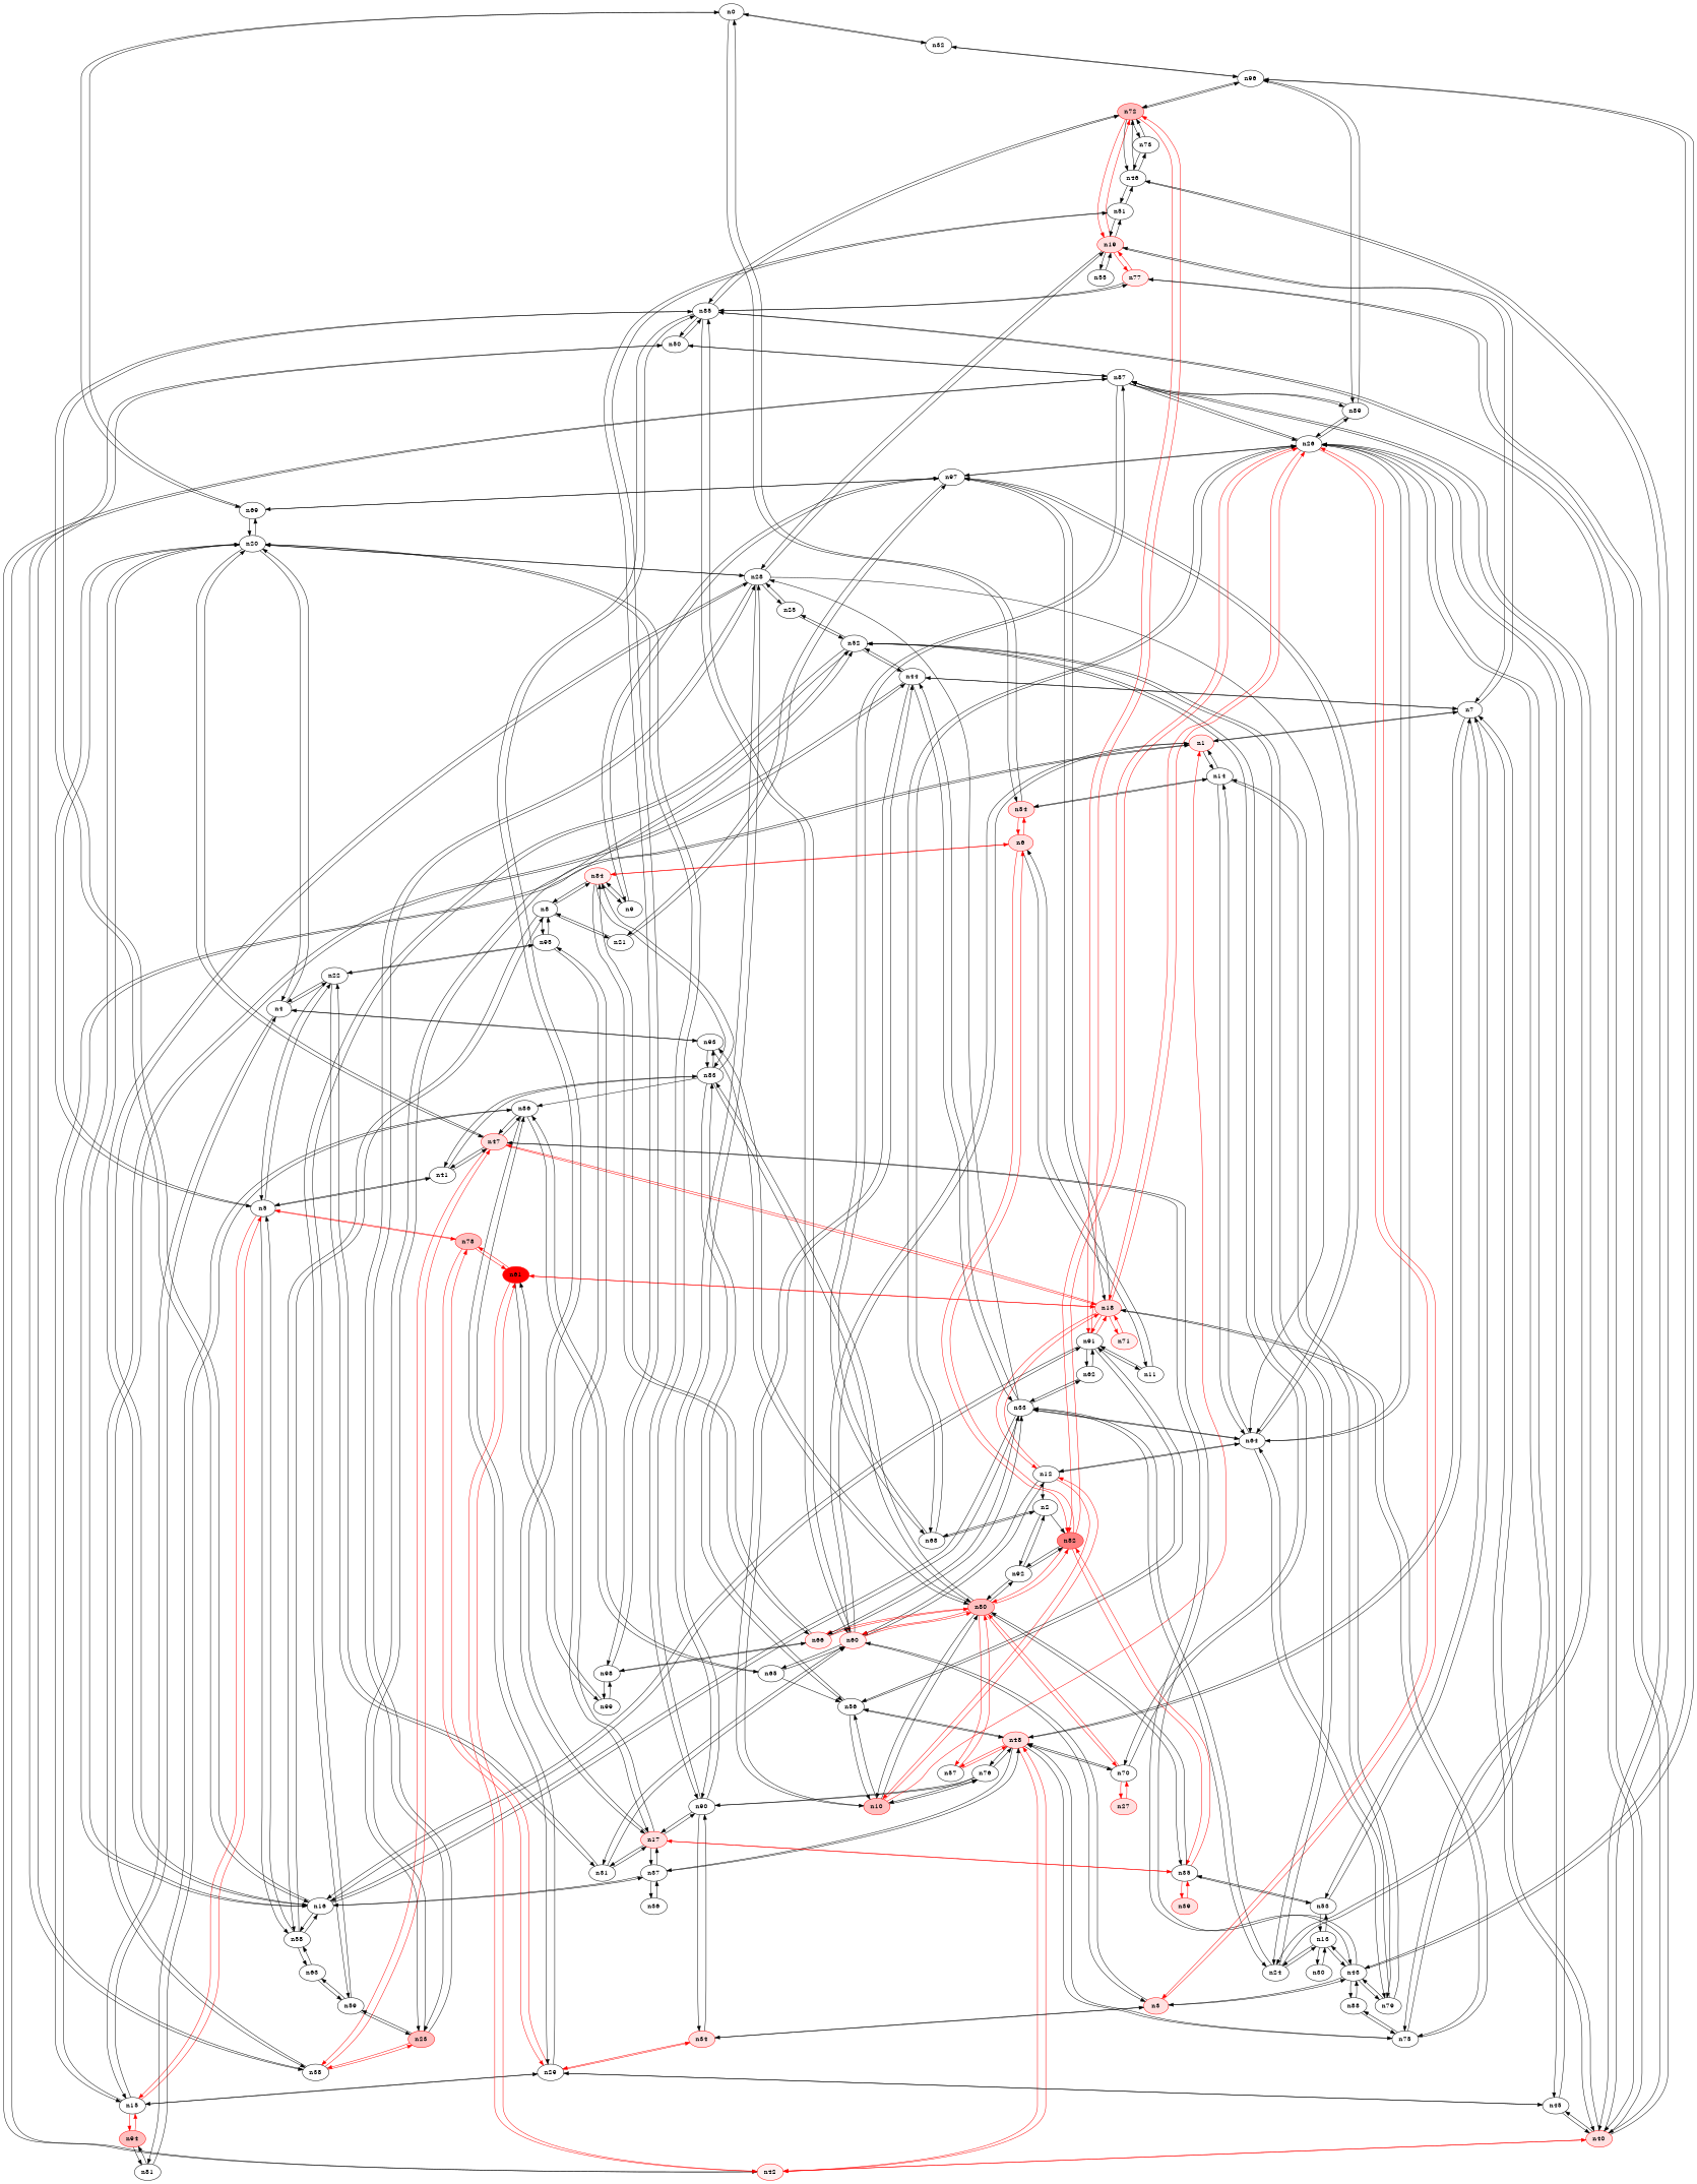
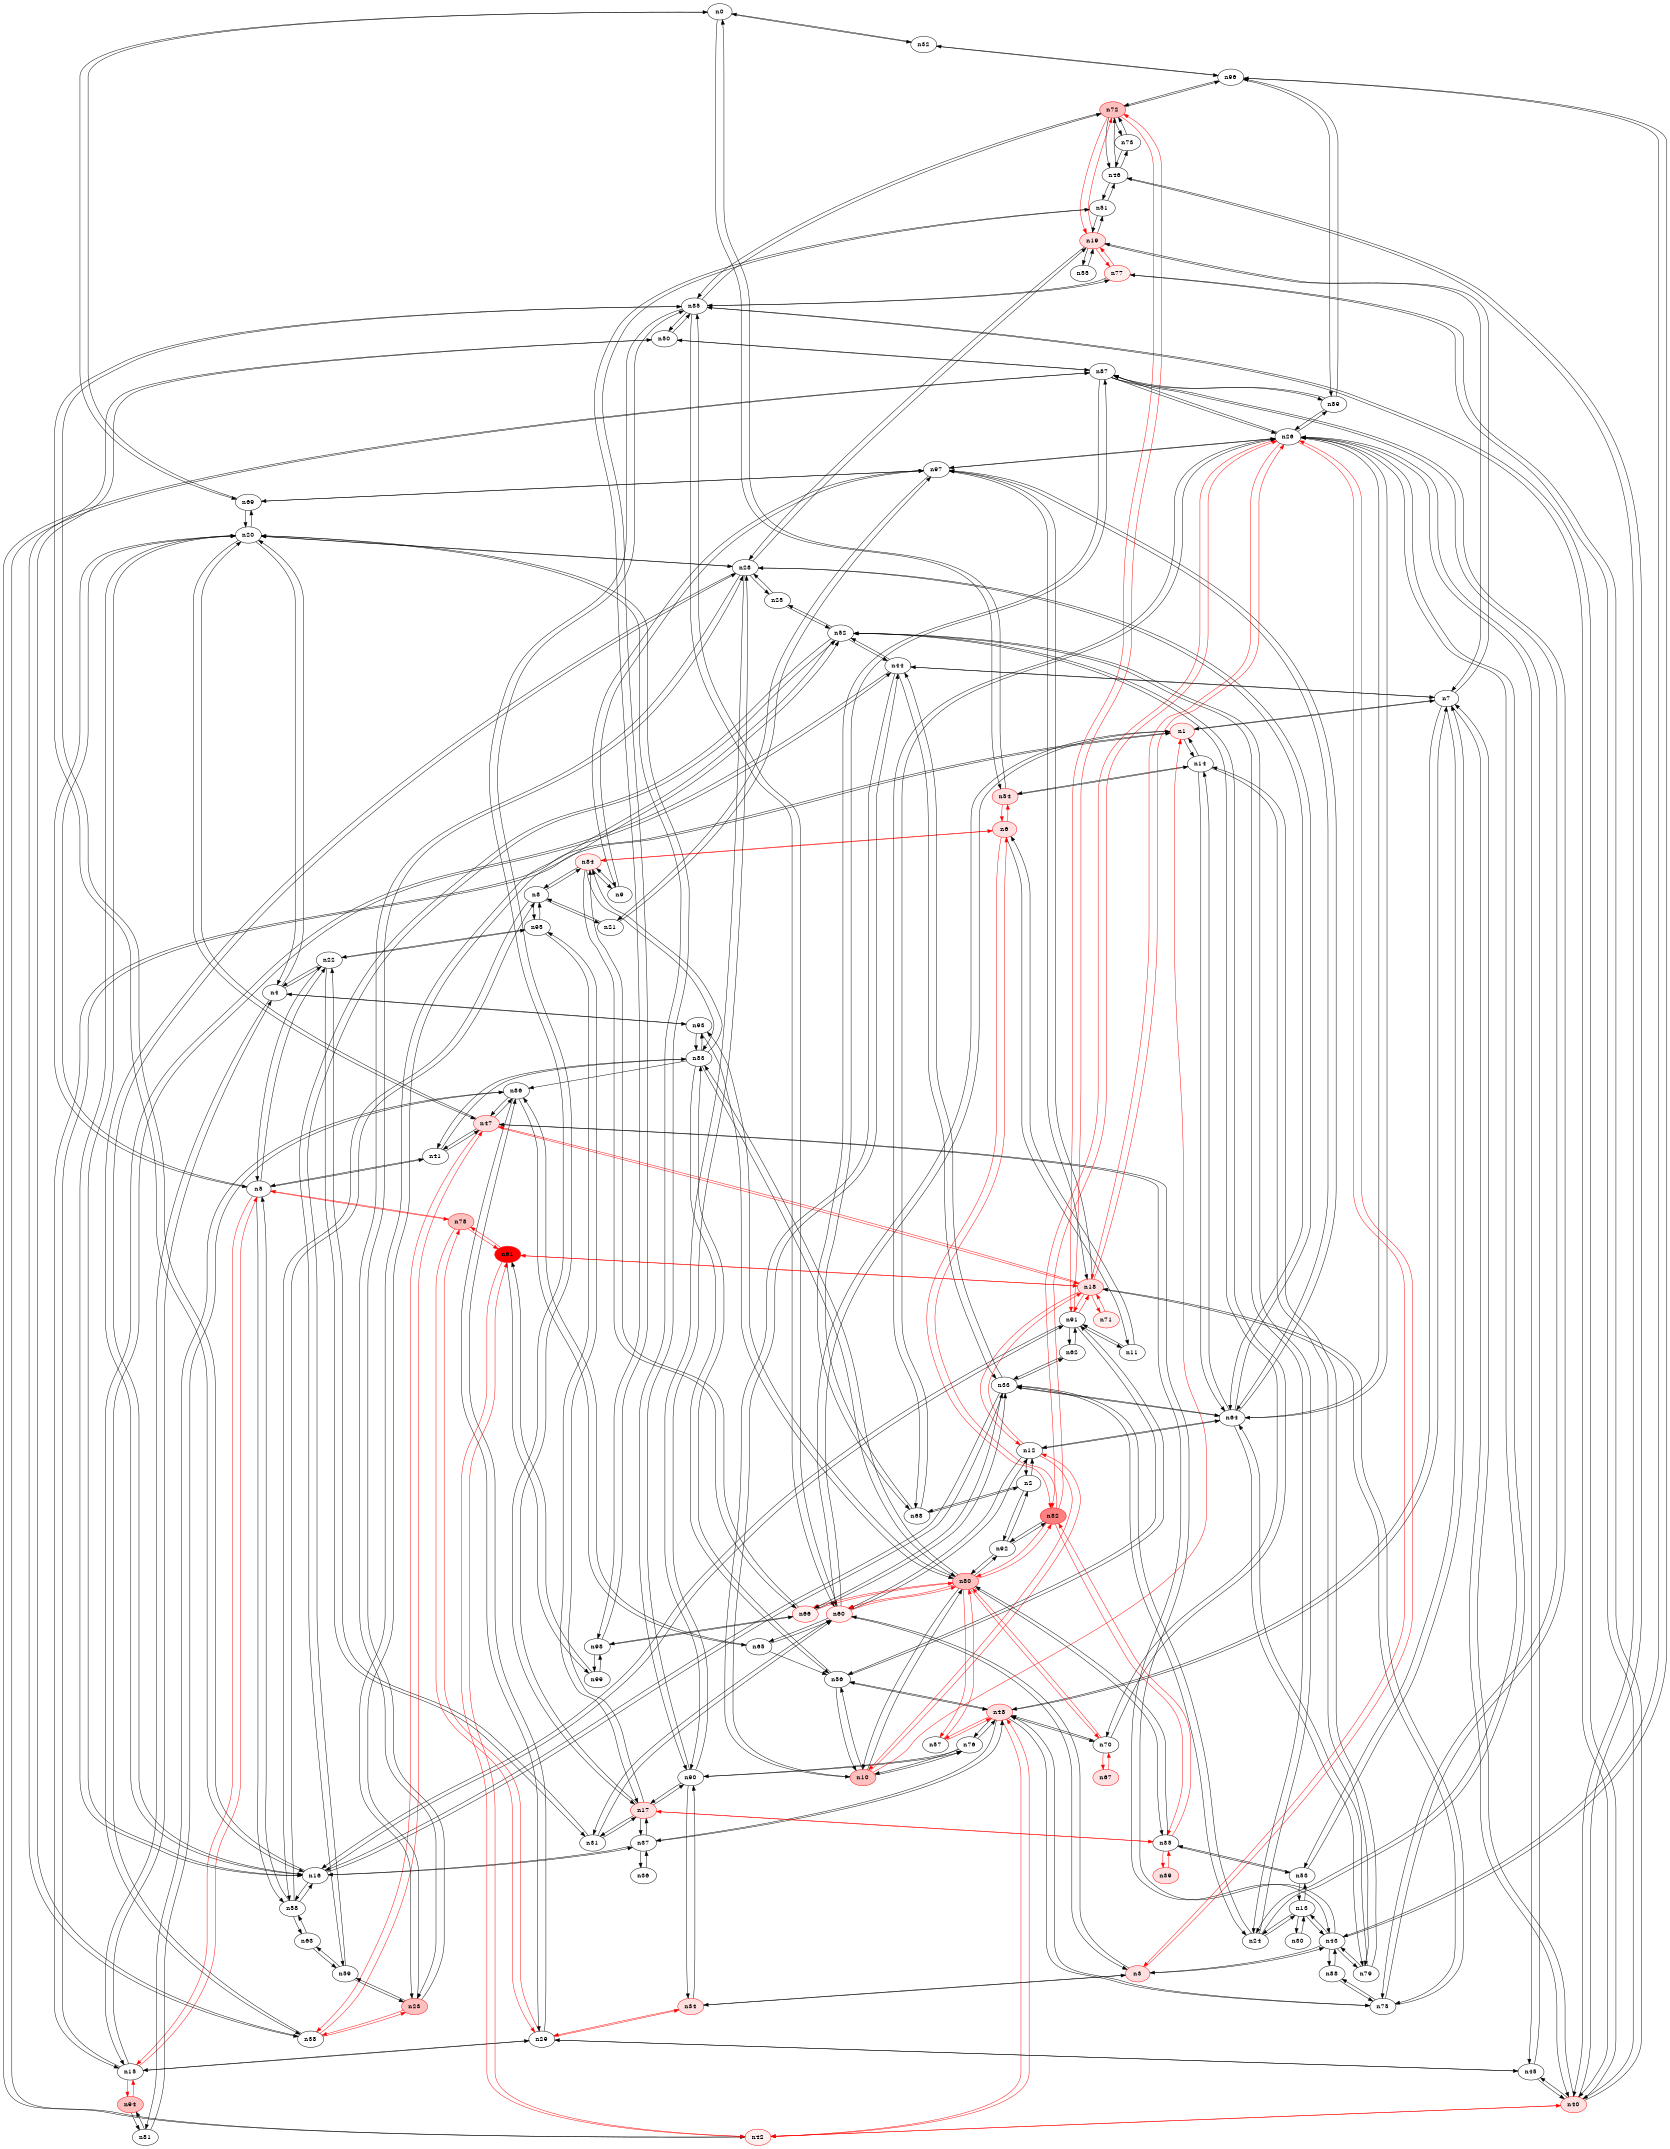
  strict digraph {
    node [type=switch]
    edge [dst_port=0 src_port=0]
    n0
    n32
    n54 [color="#FF0000" fillcolor="#FFE0E0" style=filled type=host]
    n69
    n96
    n14
    n6 [color="#FF0000" fillcolor="#FFE0E0" style=filled]
    n20
    n97
    n43
    n89
    n72 [color="#FF0000" fillcolor="#FFC0C0" style=filled]
    n1 [color="#FF0000" fillcolor="#FFF0F0" style=filled type=host]
    n64
    n79
    n82 [color="#FF0000" fillcolor="#FF8080" style=filled]
    n11
    n84 [color="#FF0000" fillcolor="#FFF0F0" style=filled type=host]
    n4
    n5
    n90
    n47 [color="#FF0000" fillcolor="#FFE0E0" style=filled type=host]
    n16
    n28
    n18 [color="#FF0000" fillcolor="#FFE0E0" style=filled]
    n26
    n9
    n21
    n7
    n15
    n60 [color="#FF0000" fillcolor="#FFF0F0" style=filled type=host]
    n19 [color="#FF0000" fillcolor="#FFE0E0" style=filled]
    n40 [color="#FF0000" fillcolor="#FFE0E0" style=filled type=host]
    n44
    n48 [color="#FF0000" fillcolor="#FFE0E0" style=filled type=host]
    n53
    n10 [color="#FF0000" fillcolor="#FFC0C0" style=filled]
    n12
    n56
    n76
    n80 [color="#FF0000" fillcolor="#FFC0C0" style=filled type=host]
    n29
    n94 [color="#FF0000" fillcolor="#FFC0C0" style=filled type=host]
    n3 [color="#FF0000" fillcolor="#FFE0E0" style=filled type=host]
    n85
    n31
    n65
    n51
    n55
    n77 [color="#FF0000" fillcolor="#FFF0F0" style=filled type=host]
    n45
    n42 [color="#FF0000" fillcolor="#FFF0F0" style=filled type=host]
    n46
    n33
    n38
    n52
    n37
    n75
    n70
    n57
    n13
    n35
    n2
    n83
    n91
    n92
    n93
    n66 [color="#FF0000" fillcolor="#FFF0F0" style=filled type=host]
    n22
    n41
    n58
    n78 [color="#FF0000" fillcolor="#FFC0C0" style=filled]
    n34 [color="#FF0000" fillcolor="#FFE0E0" style=filled type=host]
    n86
    n81
    n17 [color="#FF0000" fillcolor="#FFE0E0" style=filled type=host]
    n50
    n68
    n87
    n61 [color="#FF0000" fillcolor="#FF0000" style=filled]
    n71 [color="#FF0000" fillcolor="#FFF0F0" style=filled type=host]
    n24
    n88
    n30
    n95
    n23 [color="#FF0000" fillcolor="#FFC0C0" style=filled type=host]
    n25
    n8
    n63
    n59
    n99
    n62
    n39 [color="#FF0000" fillcolor="#FFE0E0" style=filled type=host]
    n98
    n73
    n36
-   n27 [color="#FF0000" fillcolor="#FFE0E0" style=filled type=host]
+   n27 [color="#FF0000" fillcolor="#FFE0E0" style=filled type=host label=n67]
    n0 -> n32
    n0 -> n54
    n0 -> n69
    n32 -> n0
    n32 -> n96
    n54 -> n0
    n54 -> n14
    n54 -> n6 [color="#FF0000"]
    n69 -> n0
    n69 -> n20
    n69 -> n97
    n96 -> n32
    n96 -> n43
    n96 -> n89
    n96 -> n72
    n14 -> n54
    n14 -> n1
    n14 -> n64
    n14 -> n79
    n6 -> n54 [color="#FF0000"]
    n6 -> n82 [color="#FF0000"]
    n6 -> n11
    n6 -> n84 [color="#FF0000"]
    n20 -> n69
    n20 -> n4
    n20 -> n5
    n20 -> n90
    n20 -> n47
    n20 -> n16
    n20 -> n28
    n97 -> n69
    n97 -> n64
    n97 -> n18
    n97 -> n26
    n97 -> n9
    n97 -> n21
    n43 -> n96
    n43 -> n79
    n43 -> n47
    n43 -> n3
    n43 -> n13
    n43 -> n88
    n89 -> n96
    n89 -> n26
    n89 -> n87
    n72 -> n96
    n72 -> n19 [color="#FF0000"]
    n72 -> n85
    n72 -> n46
    n72 -> n91 [color="#FF0000"]
    n72 -> n73
    n1 -> n14
    n1 -> n7
    n1 -> n15
    n1 -> n60
    n64 -> n14
    n64 -> n97
    n64 -> n79
-   n33 -> n28
+   n64 -> n28
    n64 -> n26
    n64 -> n12
    n64 -> n33
    n79 -> n14
    n79 -> n43
    n79 -> n64
    n82 -> n6 [color="#FF0000"]
    n82 -> n26 [color="#FF0000"]
    n82 -> n80 [color="#FF0000"]
    n82 -> n35 [color="#FF0000"]
    n82 -> n92
    n11 -> n6
    n11 -> n91
    n84 -> n6 [color="#FF0000"]
    n84 -> n9
    n84 -> n83
    n84 -> n66
    n84 -> n8
    n4 -> n20
    n4 -> n15
    n4 -> n93
    n4 -> n22
    n5 -> n20
    n5 -> n15 [color="#FF0000"]
    n5 -> n22
    n5 -> n41
    n5 -> n58
    n5 -> n78 [color="#FF0000"]
    n90 -> n20
    n90 -> n28
    n90 -> n76
    n90 -> n34
    n90 -> n17
    n47 -> n20
    n47 -> n43
    n47 -> n18 [color="#FF0000"]
    n47 -> n38 [color="#FF0000"]
    n47 -> n41
    n47 -> n86
    n16 -> n20
    n16 -> n28
    n16 -> n85
    n16 -> n33
    n16 -> n37
    n16 -> n91
    n16 -> n58
    n28 -> n20
    n28 -> n64
    n28 -> n90
    n28 -> n16
    n28 -> n19
    n28 -> n23
    n28 -> n25
    n18 -> n97
    n18 -> n47 [color="#FF0000"]
    n18 -> n26 [color="#FF0000"]
    n18 -> n12 [color="#FF0000"]
    n18 -> n75
    n18 -> n91 [color="#FF0000"]
    n18 -> n61 [color="#FF0000"]
    n18 -> n71 [color="#FF0000"]
    n26 -> n97
    n26 -> n89
    n26 -> n64
    n26 -> n82 [color="#FF0000"]
    n26 -> n18 [color="#FF0000"]
    n26 -> n3 [color="#FF0000"]
    n26 -> n45
    n26 -> n68
    n26 -> n87
    n26 -> n24
    n9 -> n97
    n9 -> n84
    n21 -> n97
    n21 -> n8
    n7 -> n1
    n7 -> n19
    n7 -> n40
    n7 -> n44
    n7 -> n48
    n7 -> n53
    n15 -> n1
    n15 -> n4
    n15 -> n5 [color="#FF0000"]
    n15 -> n29
    n15 -> n94 [color="#FF0000"]
    n60 -> n1
    n60 -> n12
    n60 -> n80 [color="#FF0000"]
    n60 -> n3
    n60 -> n85
    n60 -> n31
    n60 -> n65
    n19 -> n72 [color="#FF0000"]
    n19 -> n28
    n19 -> n7
    n19 -> n51
    n19 -> n55
    n19 -> n77 [color="#FF0000"]
    n40 -> n7
    n40 -> n85
    n40 -> n77
    n40 -> n45
    n40 -> n42 [color="#FF0000"]
    n40 -> n46
    n44 -> n7
    n44 -> n10
    n44 -> n33
    n44 -> n38
    n44 -> n52
    n48 -> n7
    n48 -> n56
    n48 -> n76
    n48 -> n42 [color="#FF0000"]
    n48 -> n37
    n48 -> n75
    n48 -> n70
    n48 -> n57 [color="#FF0000"]
    n53 -> n7
    n53 -> n13
    n53 -> n35
    n10 -> n1 [color="#FF0000"]
    n10 -> n44
    n10 -> n12 [color="#FF0000"]
    n10 -> n56
    n10 -> n76
    n10 -> n80
    n12 -> n64
    n12 -> n18 [color="#FF0000"]
    n12 -> n60
    n12 -> n10 [color="#FF0000"]
    n12 -> n2
    n56 -> n48
    n56 -> n10
    n56 -> n83
    n56 -> n91
    n76 -> n90
    n76 -> n48
    n76 -> n10
    n80 -> n82 [color="#FF0000"]
    n80 -> n60 [color="#FF0000"]
    n80 -> n10
    n80 -> n70 [color="#FF0000"]
    n80 -> n57 [color="#FF0000"]
    n80 -> n35
    n80 -> n83
    n80 -> n92
    n80 -> n93
    n80 -> n66 [color="#FF0000"]
    n29 -> n15
    n29 -> n45
    n29 -> n78 [color="#FF0000"]
    n29 -> n34 [color="#FF0000"]
    n29 -> n86
    n94 -> n15 [color="#FF0000"]
    n94 -> n81
    n3 -> n43
    n3 -> n26 [color="#FF0000"]
    n3 -> n60
    n3 -> n34
    n85 -> n72
    n85 -> n16
    n85 -> n60
    n85 -> n40
    n85 -> n77
    n85 -> n17
    n85 -> n50
    n31 -> n60
    n31 -> n22
    n31 -> n17
    n65 -> n60
    n65 -> n56
    n65 -> n86
    n51 -> n19
    n51 -> n46
    n51 -> n98
    n55 -> n19
    n77 -> n19 [color="#FF0000"]
    n77 -> n40
    n77 -> n85
    n45 -> n26
    n45 -> n40
    n45 -> n29
    n42 -> n40 [color="#FF0000"]
    n42 -> n48 [color="#FF0000"]
    n42 -> n87
    n42 -> n61 [color="#FF0000"]
    n46 -> n72
    n46 -> n40
    n46 -> n51
    n46 -> n73
    n33 -> n64
    n33 -> n16
    n33 -> n44
    n33 -> n66
    n33 -> n24
    n33 -> n62
    n38 -> n47 [color="#FF0000"]
    n38 -> n44
    n38 -> n50
    n38 -> n23 [color="#FF0000"]
    n52 -> n44
    n52 -> n70
    n52 -> n24
    n52 -> n23
    n52 -> n25
    n52 -> n59
    n37 -> n16
    n37 -> n48
    n37 -> n17
    n37 -> n36
    n75 -> n18
    n75 -> n48
    n75 -> n87
    n75 -> n88
    n70 -> n48
    n70 -> n80 [color="#FF0000"]
    n70 -> n52
    n70 -> n27 [color="#FF0000"]
    n57 -> n48 [color="#FF0000"]
    n57 -> n80 [color="#FF0000"]
    n13 -> n43
    n13 -> n53
    n13 -> n24
    n13 -> n30
    n35 -> n82 [color="#FF0000"]
    n35 -> n53
    n35 -> n80
    n35 -> n17 [color="#FF0000"]
    n35 -> n39 [color="#FF0000"]
-   n2 -> n82
+   n2 -> n12
    n2 -> n92
    n2 -> n68
    n83 -> n84
    n83 -> n56
    n83 -> n80
    n83 -> n93
    n83 -> n41
    n83 -> n86
    n91 -> n72 [color="#FF0000"]
    n91 -> n11
    n91 -> n16
    n91 -> n18 [color="#FF0000"]
    n91 -> n56
    n91 -> n62
    n92 -> n82
    n92 -> n80
    n92 -> n2
    n93 -> n4
    n93 -> n80
    n93 -> n83
    n66 -> n84
    n66 -> n80 [color="#FF0000"]
    n66 -> n33
    n66 -> n98
    n22 -> n4
    n22 -> n5
    n22 -> n31
    n22 -> n95
    n41 -> n5
    n41 -> n47
    n41 -> n83
    n58 -> n5
    n58 -> n16
    n58 -> n8
    n58 -> n63
    n78 -> n5 [color="#FF0000"]
    n78 -> n29 [color="#FF0000"]
    n78 -> n61 [color="#FF0000"]
    n34 -> n90
    n34 -> n29 [color="#FF0000"]
    n34 -> n3
    n86 -> n47
    n86 -> n29
    n86 -> n65
    n86 -> n81
    n81 -> n94
    n81 -> n86
    n17 -> n90
    n17 -> n85
    n17 -> n31
    n17 -> n37
    n17 -> n35 [color="#FF0000"]
    n17 -> n95
    n50 -> n85
    n50 -> n38
    n50 -> n87
    n68 -> n26
    n68 -> n2
    n68 -> n87
    n87 -> n89
    n87 -> n26
    n87 -> n42
    n87 -> n75
    n87 -> n50
    n87 -> n68
    n61 -> n18 [color="#FF0000"]
    n61 -> n42 [color="#FF0000"]
    n61 -> n78 [color="#FF0000"]
    n61 -> n99
    n71 -> n18 [color="#FF0000"]
    n24 -> n26
    n24 -> n33
    n24 -> n52
    n24 -> n13
    n88 -> n43
    n88 -> n75
    n30 -> n13
    n95 -> n22
    n95 -> n17
    n95 -> n8
    n23 -> n28
    n23 -> n38 [color="#FF0000"]
    n23 -> n52
    n23 -> n59
    n25 -> n28
    n25 -> n52
    n8 -> n84
    n8 -> n21
    n8 -> n58
    n8 -> n95
    n63 -> n58
    n63 -> n59
    n59 -> n52
    n59 -> n23
    n59 -> n63
    n99 -> n61
    n99 -> n98
    n62 -> n33
    n62 -> n91
    n39 -> n35 [color="#FF0000"]
    n98 -> n51
    n98 -> n66
    n98 -> n99
    n73 -> n72
    n73 -> n46
    n36 -> n37
    n27 -> n70 [color="#FF0000"]
  }
